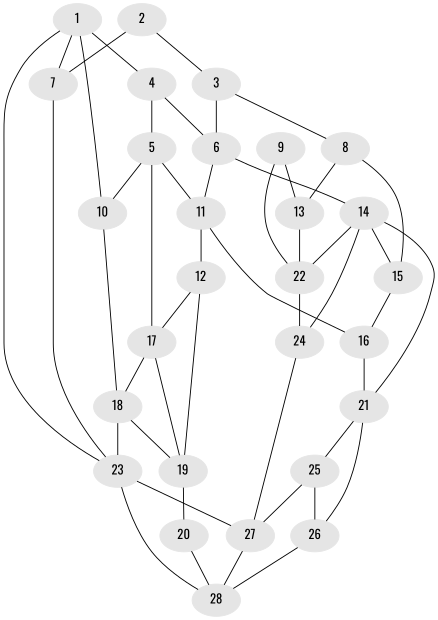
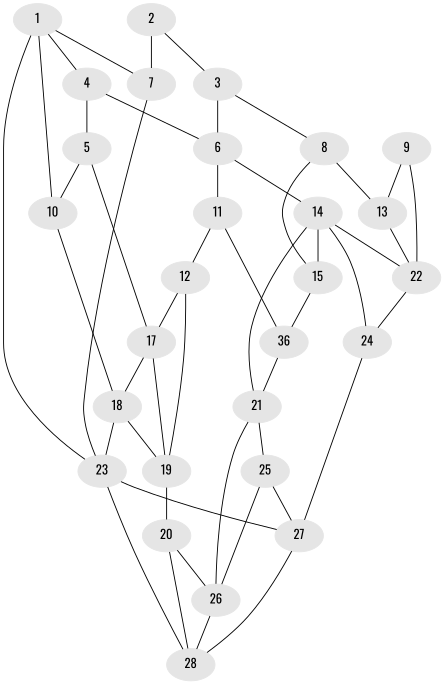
  graph {
    fontname=Oswald
    node [color=gray90 fontname=Oswald style=filled]
    edge [fontname=Oswald weight=1.0]
    1
    4
    7
    10
    23
    6
    5
    18
    28
    27
    2
    3
    8
    11
    14
    15
    13
    17
    12
-   16
+   16 [label=36]
    19
    9
    22
    24
    21
    20
    26
    25
    1 -- 4
    1 -- 7
    1 -- 10 [weight=2.0]
    1 -- 23
    4 -- 6
    4 -- 5
    7 -- 23
    10 -- 18
    23 -- 28
    23 -- 27
    6 -- 11
    6 -- 14
    5 -- 10
-   5 -- 11
    5 -- 17
    18 -- 23
    18 -- 19
    27 -- 28
    2 -- 7 [weight=2.0]
    2 -- 3
    3 -- 6
    3 -- 8
    8 -- 15
    8 -- 13 [weight=2.0]
    11 -- 12
    11 -- 16
    14 -- 15
    14 -- 22
    14 -- 24
    14 -- 21
    15 -- 16
    13 -- 22
    17 -- 18
    17 -- 19
    12 -- 17
    12 -- 19
    16 -- 21
    19 -- 20
    9 -- 13
    9 -- 22
    22 -- 24
    24 -- 27
    21 -- 26
    21 -- 25
    20 -- 28
+   20 -- 26
    26 -- 28
    25 -- 27
    25 -- 26
  }
